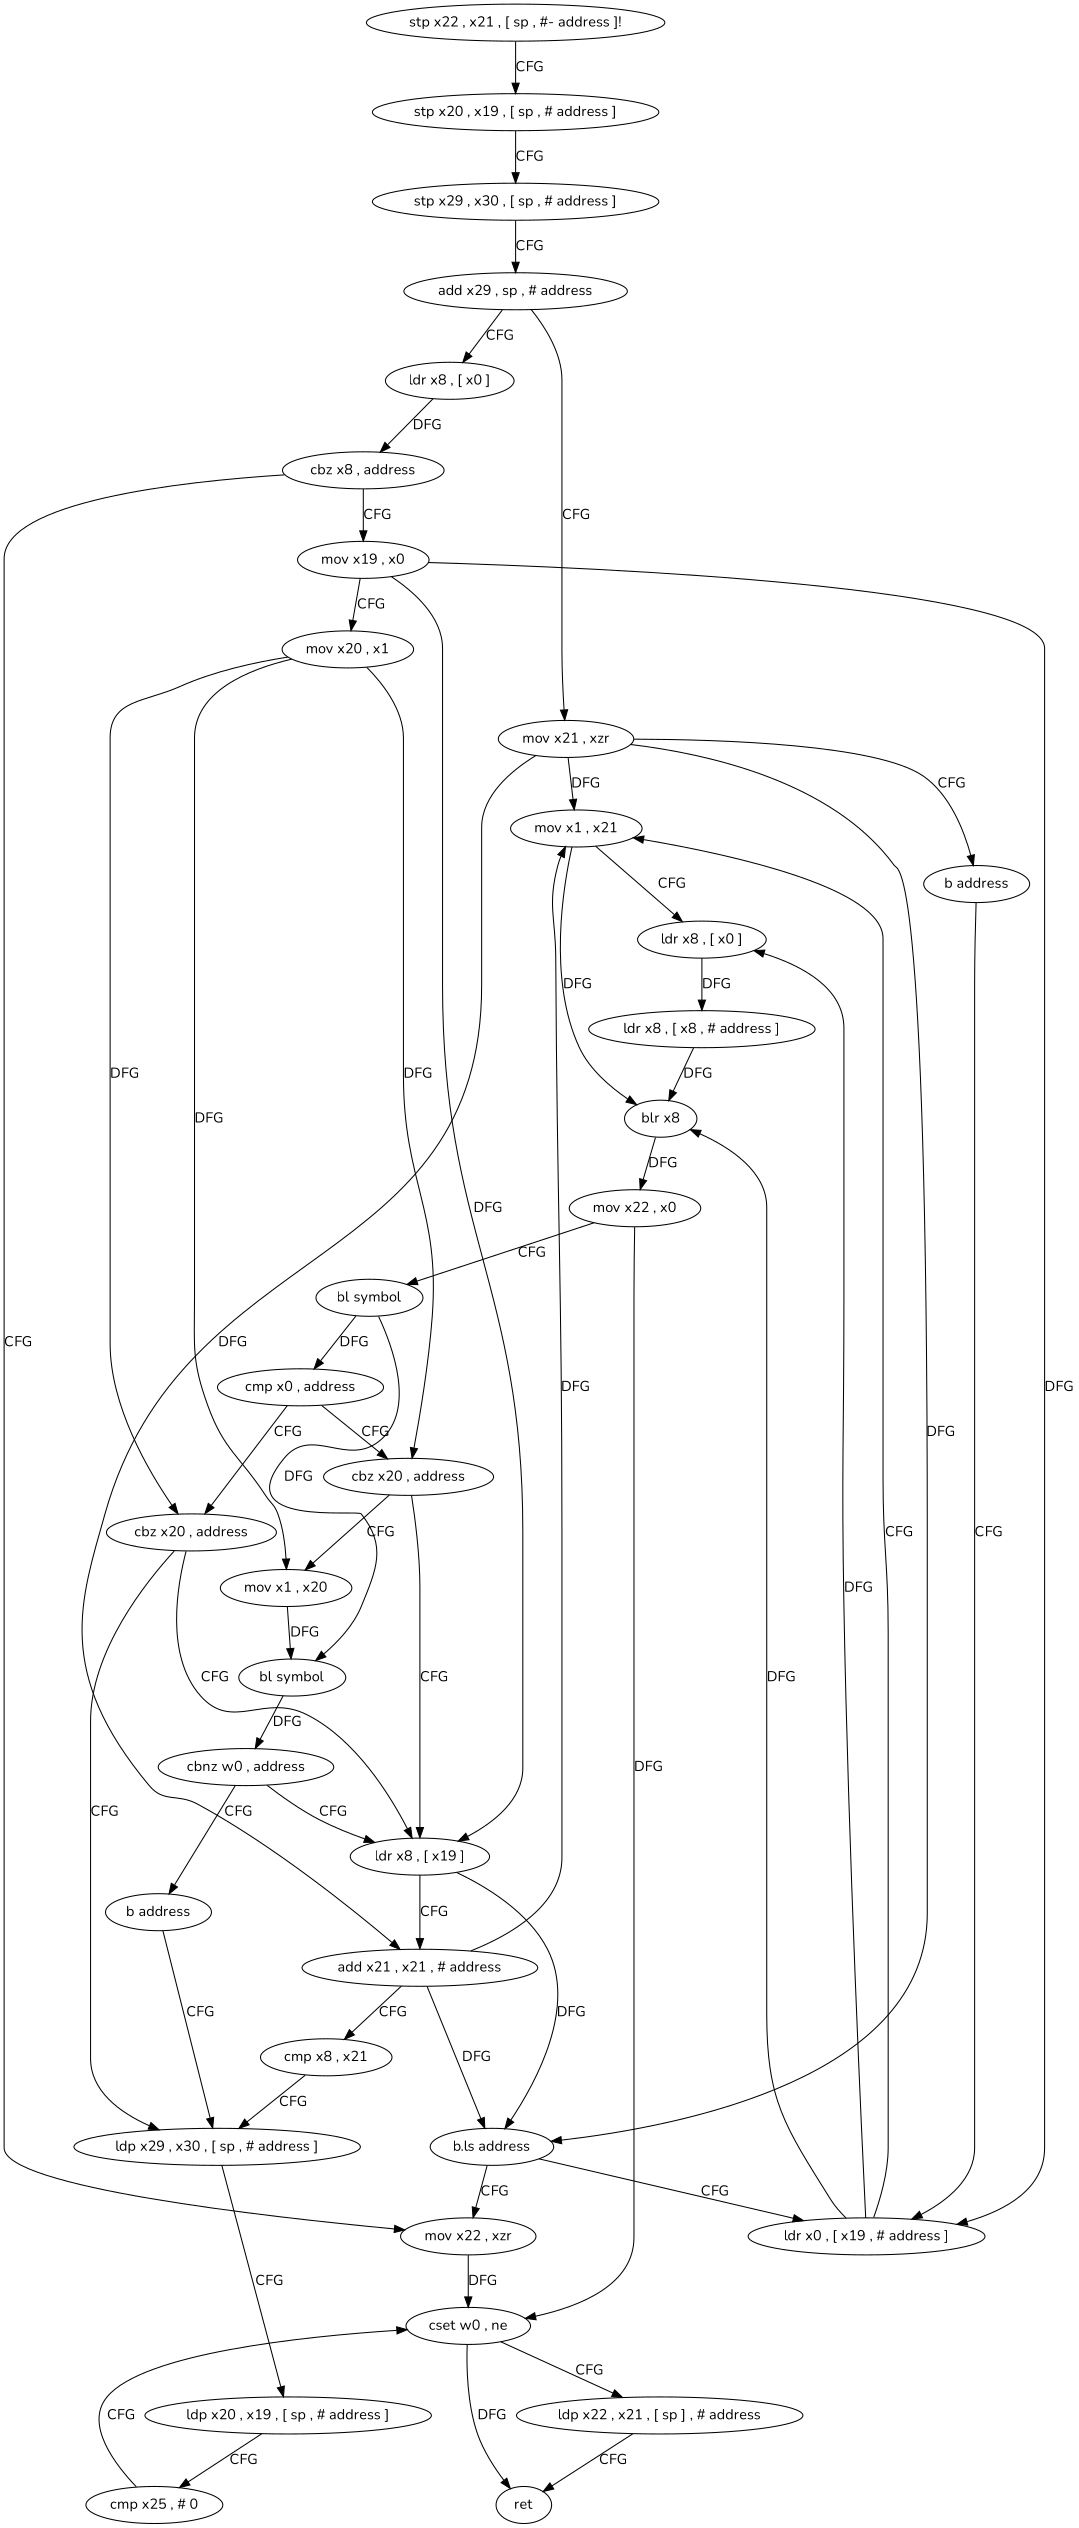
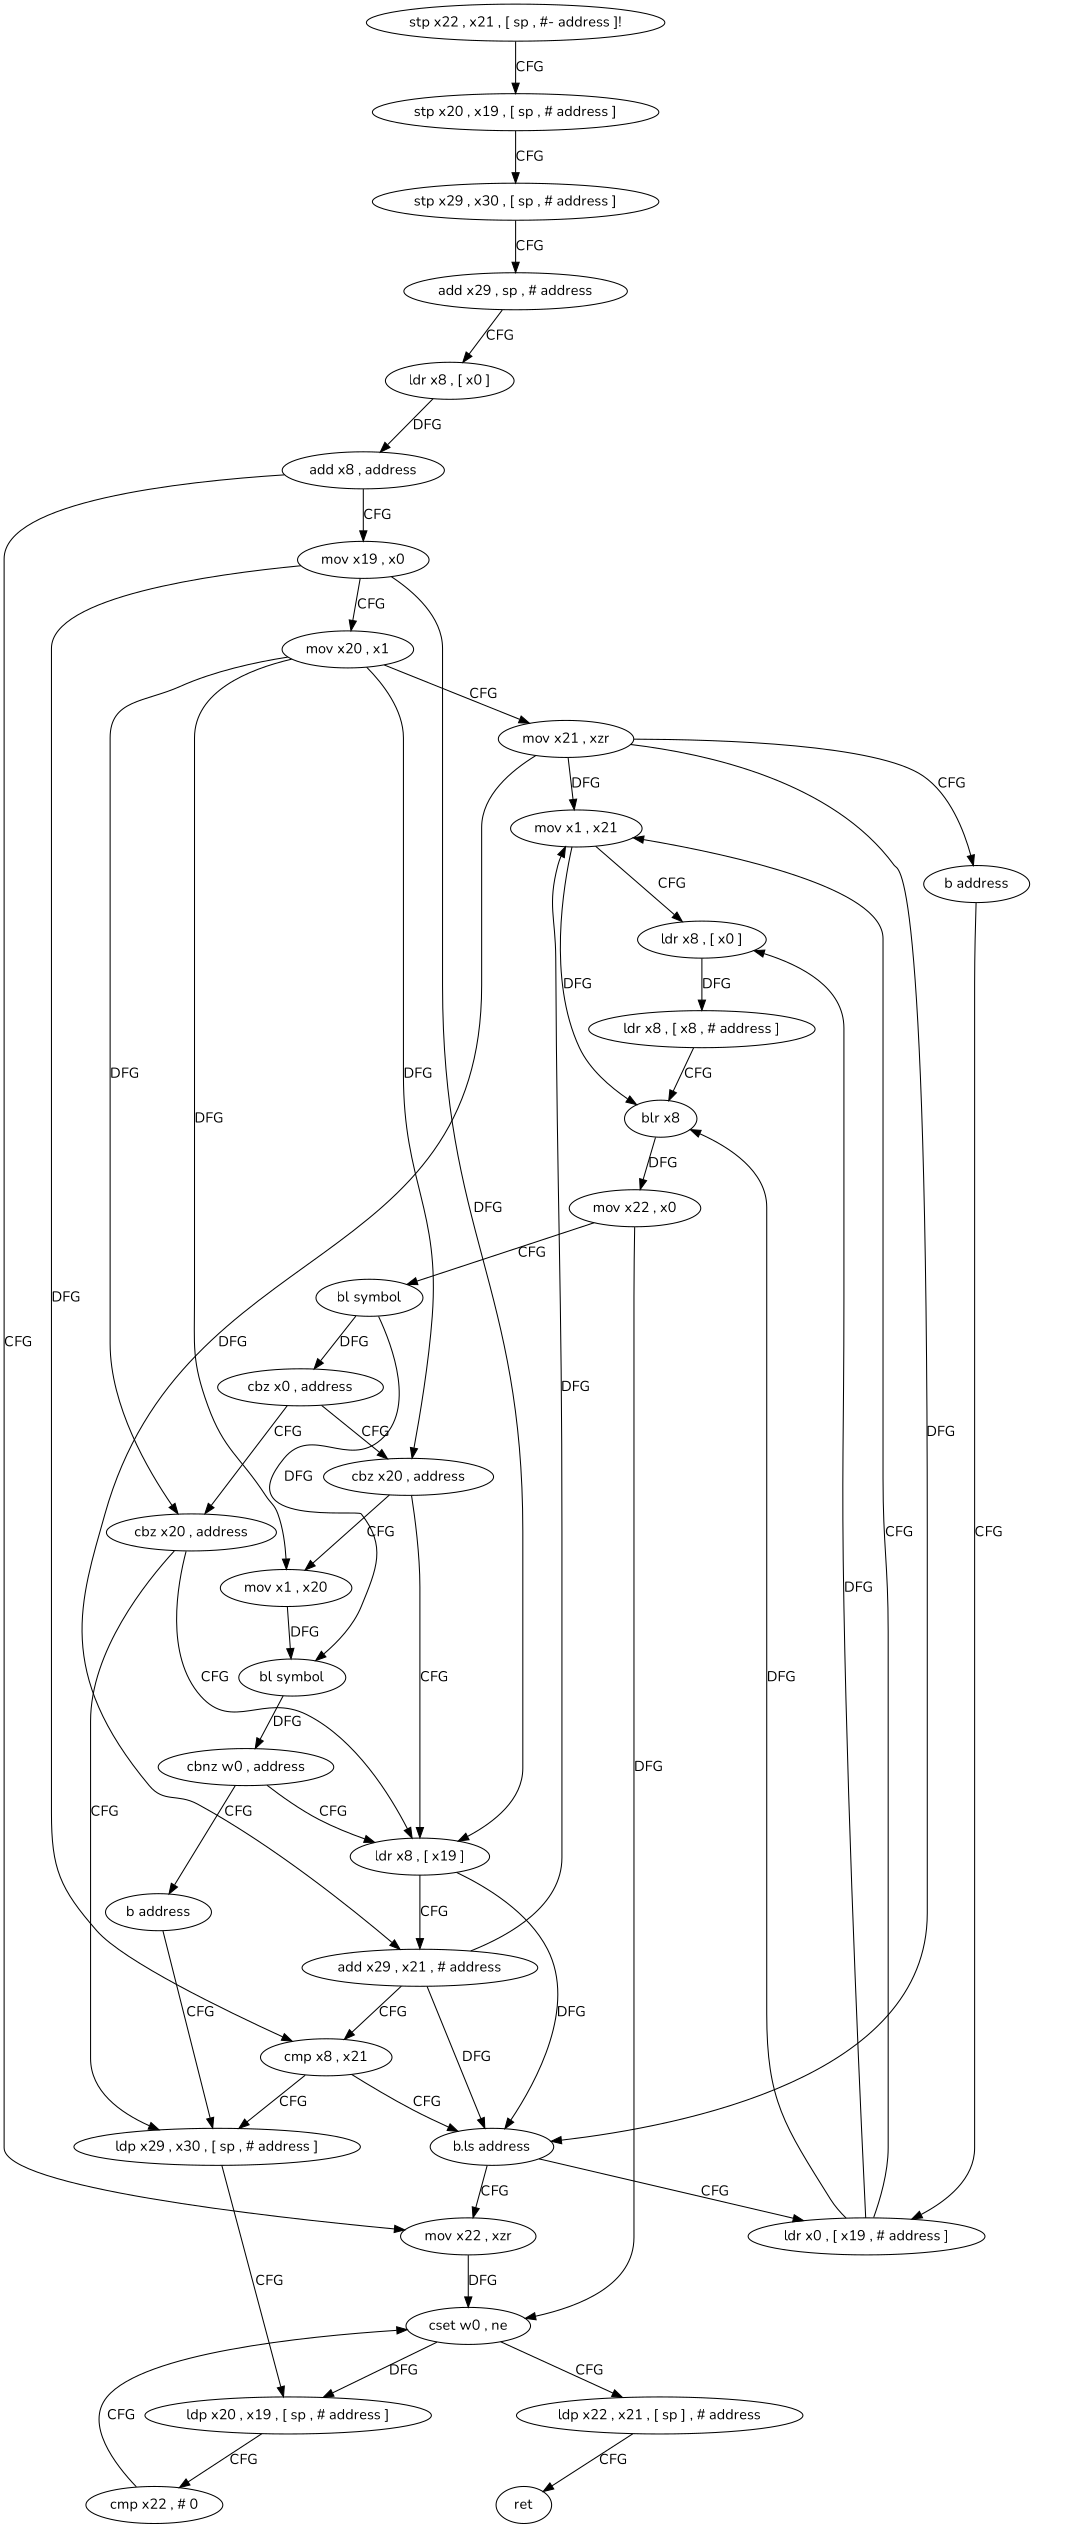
  digraph {
    fontname=Nunito
    node [fontname=Nunito]
    edge [fontname=Nunito]
    n1 [label="stp x22 , x21 , [ sp , #- address ]!"]
    n2 [label="stp x20 , x19 , [ sp , # address ]"]
    n3 [label="stp x29 , x30 , [ sp , # address ]"]
    n4 [label="add x29 , sp , # address"]
    n5 [label="ldr x8 , [ x0 ]"]
-   n6 [label="cbz x8 , address"]
+   n6 [label="add x8 , address"]
    n7 [label="mov x22 , xzr"]
    n8 [label="mov x19 , x0"]
    n9 [label="cset w0 , ne"]
    n10 [label="mov x20 , x1"]
    n11 [label="ldr x0 , [ x19 , # address ]"]
    n12 [label="ldr x8 , [ x19 ]"]
    n13 [label="ldp x29 , x30 , [ sp , # address ]"]
    n14 [label="ldp x20 , x19 , [ sp , # address ]"]
    n15 [label="ldp x22 , x21 , [ sp ] , # address"]
    n16 [label=ret]
    n17 [label="mov x21 , xzr"]
    n18 [label="cbz x20 , address"]
    n19 [label="cbz x20 , address"]
    n20 [label="mov x1 , x20"]
    n21 [label="mov x1 , x21"]
    n22 [label="ldr x8 , [ x0 ]"]
    n23 [label="blr x8"]
-   n24 [label="add x21 , x21 , # address"]
+   n24 [label="add x29 , x21 , # address"]
    n25 [label="b.ls address"]
-   n26 [label="cmp x25 , # 0"]
+   n26 [label="cmp x22 , # 0"]
    n27 [label="b address"]
    n28 [label="bl symbol"]
    n29 [label="cmp x8 , x21"]
    n30 [label="ldr x8 , [ x8 , # address ]"]
    n31 [label="mov x22 , x0"]
    n32 [label="bl symbol"]
-   n33 [label="cmp x0 , address"]
+   n33 [label="cbz x0 , address"]
    n34 [label="cbnz w0 , address"]
    n35 [label="b address"]
    n1 -> n2 [label=CFG]
    n2 -> n3 [label=CFG]
    n3 -> n4 [label=CFG]
    n4 -> n5 [label=CFG]
    n5 -> n6 [label=DFG]
    n6 -> n7 [label=CFG]
    n6 -> n8 [label=CFG]
    n7 -> n9 [label=DFG]
    n8 -> n10 [label=CFG]
-   n8 -> n11 [label=DFG]
+   n8 -> n29 [label=DFG]
    n8 -> n12 [label=DFG]
    n9 -> n15 [label=CFG]
-   n9 -> n16 [label=DFG]
-   n4 -> n17 [label=CFG]
+   n9 -> n14 [label=DFG]
+   n10 -> n17 [label=CFG]
    n10 -> n18 [label=DFG]
    n10 -> n19 [label=DFG]
    n10 -> n20 [label=DFG]
    n11 -> n21 [label=CFG]
    n11 -> n22 [label=DFG]
    n11 -> n23 [label=DFG]
    n12 -> n24 [label=CFG]
    n12 -> n25 [label=DFG]
    n13 -> n14 [label=CFG]
    n14 -> n26 [label=CFG]
    n15 -> n16 [label=CFG]
    n17 -> n21 [label=DFG]
    n17 -> n24 [label=DFG]
    n17 -> n25 [label=DFG]
    n17 -> n27 [label=CFG]
    n18 -> n12 [label=CFG]
    n18 -> n13 [label=CFG]
    n19 -> n12 [label=CFG]
    n19 -> n20 [label=CFG]
    n20 -> n28 [label=DFG]
    n21 -> n22 [label=CFG]
    n21 -> n23 [label=DFG]
    n22 -> n30 [label=DFG]
    n23 -> n31 [label=DFG]
    n24 -> n21 [label=DFG]
    n24 -> n25 [label=DFG]
    n24 -> n29 [label=CFG]
    n25 -> n7 [label=CFG]
    n25 -> n11 [label=CFG]
    n26 -> n9 [label=CFG]
    n27 -> n11 [label=CFG]
    n28 -> n34 [label=DFG]
    n29 -> n13 [label=CFG]
-   n30 -> n23 [label=DFG]
+   n29 -> n25 [label=CFG]
+   n30 -> n23 [label=CFG]
    n31 -> n9 [label=DFG]
    n31 -> n32 [label=CFG]
    n32 -> n28 [label=DFG]
    n32 -> n33 [label=DFG]
    n33 -> n18 [label=CFG]
    n33 -> n19 [label=CFG]
    n34 -> n12 [label=CFG]
    n34 -> n35 [label=CFG]
    n35 -> n13 [label=CFG]
  }
